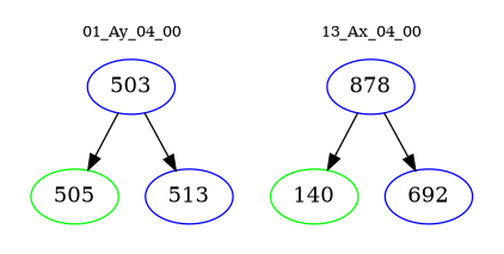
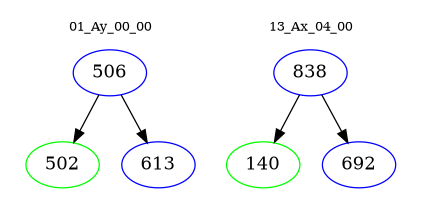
  digraph {
    node [color=blue]
    edge [color=black]
-   n1 [label=503]
-   n2 [color=green label=505]
-   n3 [label=513]
-   n4 [label=878]
+   n1 [label=506]
+   n2 [color=green label=502]
+   n3 [label=613]
+   n4 [label=838]
    n5 [color=green label=140]
    n6 [label=692]
    subgraph cluster_1 {
      color=white
      fontsize=10
-     label="01_Ay_04_00"
+     label="01_Ay_00_00"
      n1
      n2
      n3
    }
    subgraph cluster_2 {
      color=white
      fontsize=10
      label="13_Ax_04_00"
      n4
      n5
      n6
    }
    n1 -> n2
    n1 -> n3
    n4 -> n5
    n4 -> n6
  }
